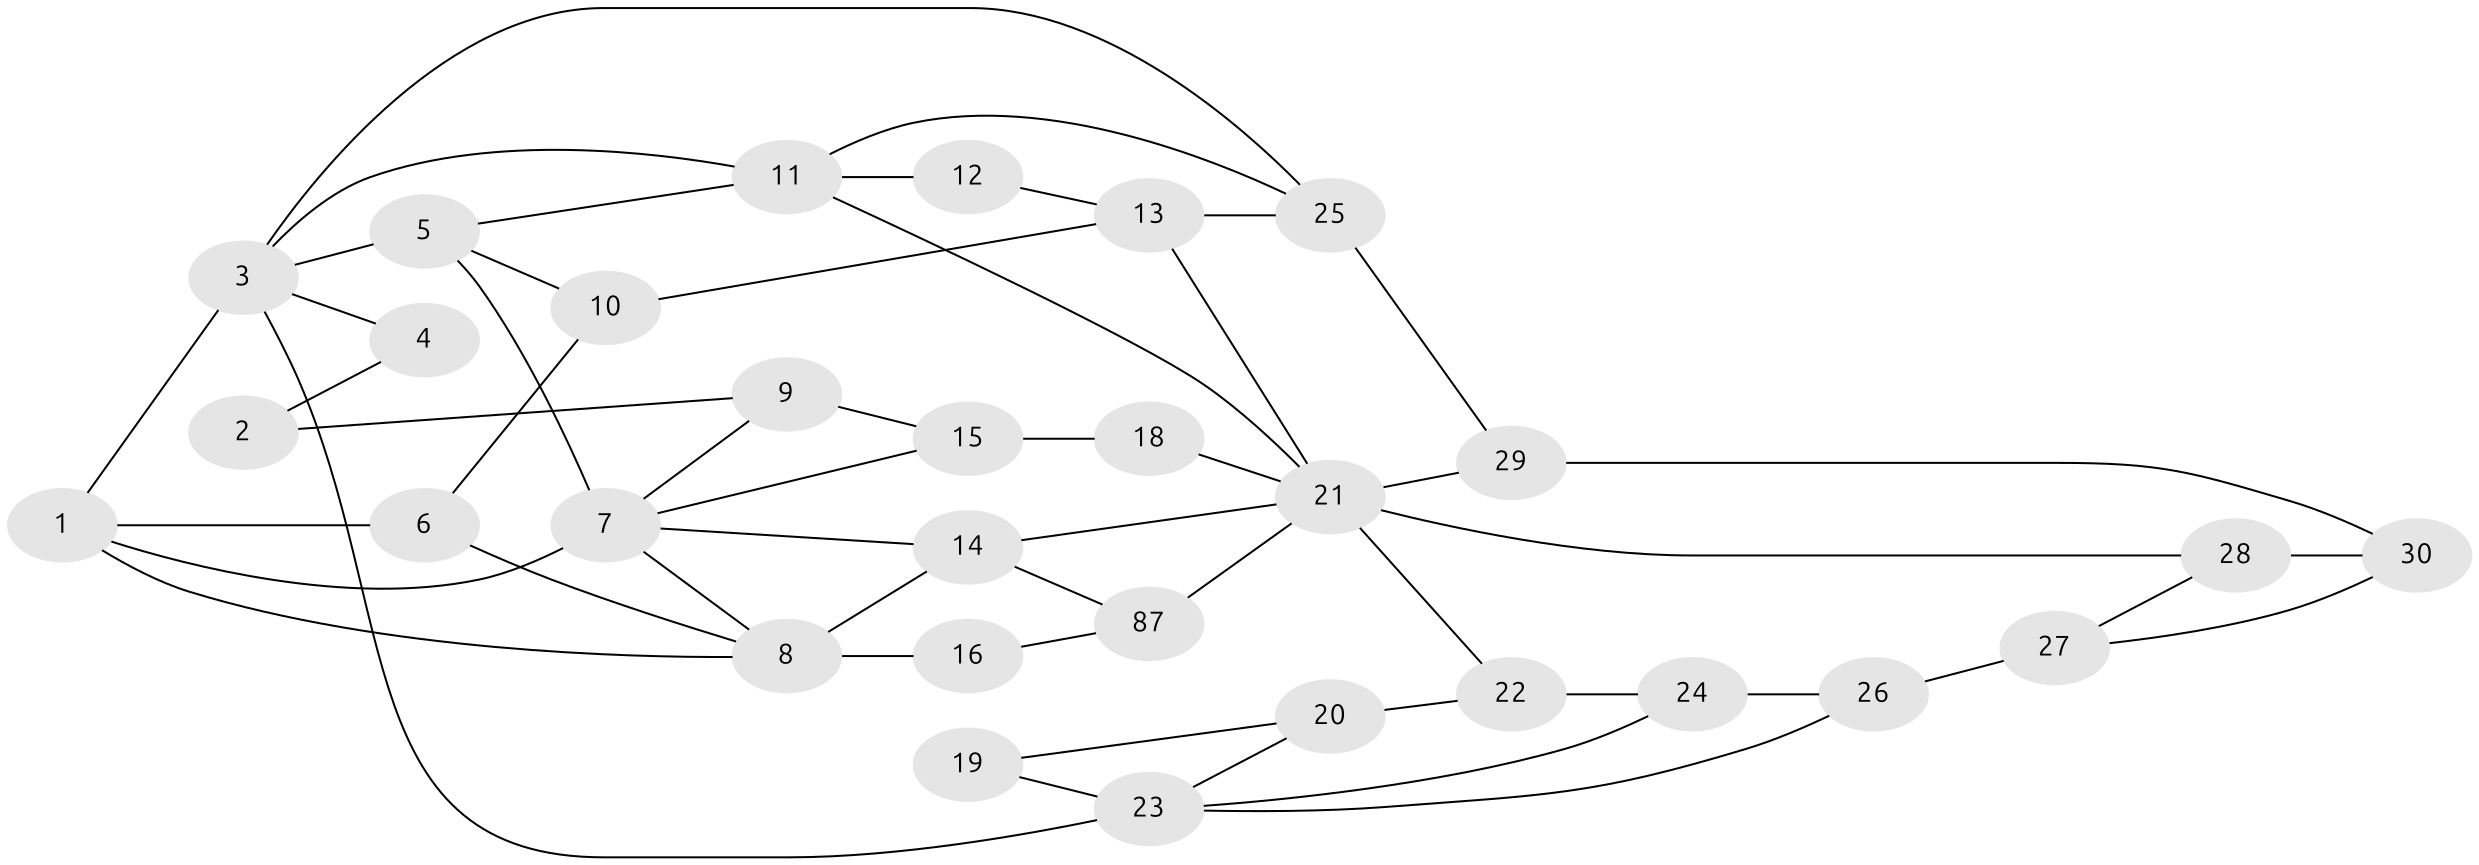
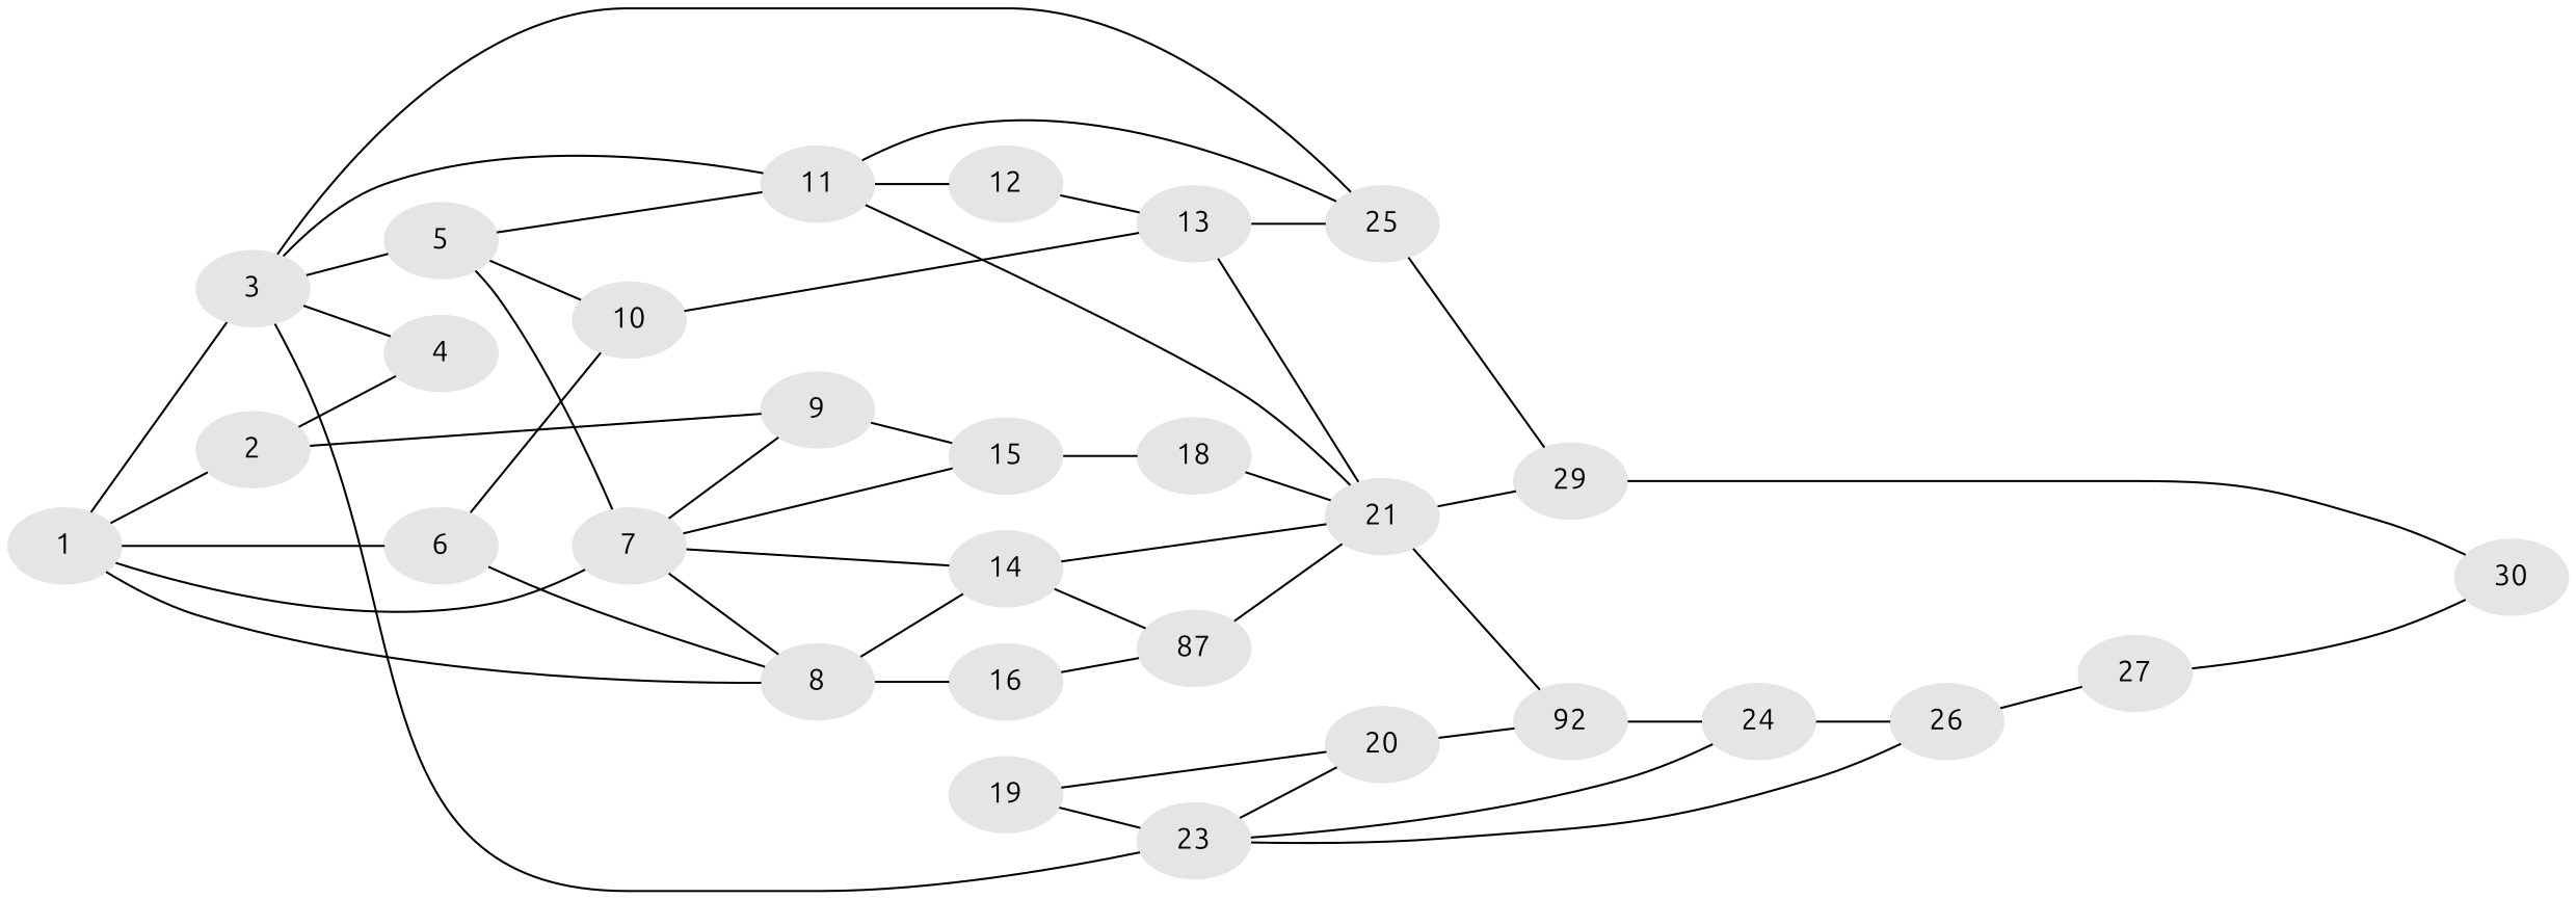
  graph {
    fontname=Ubuntu
    rankdir=LR
    node [color=gray90 fontname=Ubuntu style=filled]
    edge [fontname=Ubuntu weight=1.0]
    1
    2
    3
    6
    7
    8
    4
    9
    5
    11
    23
    25
    10
    14
    15
    16
    12
    21
    20
    24
    26
    29
    19
    13
    n25 [label=87]
    18
-   22
-   28
+   22 [label=92]
    30
    27
+   1 -- 2
    1 -- 3
    1 -- 6
    1 -- 7
    1 -- 8
    2 -- 4
    2 -- 9 [weight=2.0]
    3 -- 4
    3 -- 5 [weight=2.0]
    3 -- 11
    3 -- 23 [weight=2.0]
    3 -- 25
    6 -- 8
    6 -- 10
    7 -- 8
    7 -- 9
    7 -- 14
    7 -- 15
    8 -- 14
    8 -- 16 [weight=2.0]
    9 -- 15 [weight=2.0]
    5 -- 7
    5 -- 11
    5 -- 10
    11 -- 25
    11 -- 12
    11 -- 21 [weight=2.0]
    23 -- 20 [weight=2.0]
    23 -- 24
    23 -- 26
    25 -- 29 [weight=2.0]
    10 -- 13
    14 -- 21
    14 -- n25
    15 -- 18 [weight=3.0]
    16 -- n25 [weight=3.0]
    12 -- 13 [weight=2.0]
    21 -- 29
    21 -- 22
-   21 -- 28
    20 -- 22
    24 -- 26 [weight=3.0]
    26 -- 27 [weight=2.0]
    29 -- 30 [weight=2.0]
    19 -- 23 [weight=2.0]
    19 -- 20 [weight=2.0]
    13 -- 25
    13 -- 21
    n25 -- 21 [weight=2.0]
    18 -- 21
    22 -- 24 [weight=2.0]
-   28 -- 30
-   27 -- 28 [weight=2.0]
    27 -- 30 [weight=2.0]
  }
